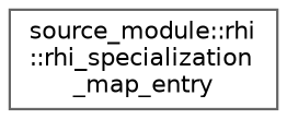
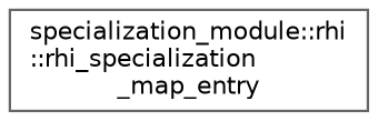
  digraph {
    rankdir=LR
    fontname="DejaVu Sans"
-   n1 [color=grey40 fillcolor=white fontname="DejaVu Sans" fontsize=10 height=0.2 label="source_module::rhi\l::rhi_specialization\l_map_entry" shape=box style=filled width=0.4]
+   n1 [color=grey40 fillcolor=white fontname="DejaVu Sans" fontsize=10 height=0.2 label="specialization_module::rhi\l::rhi_specialization\l_map_entry" shape=box style=filled width=0.4]
  }
